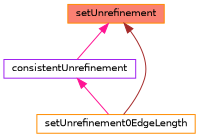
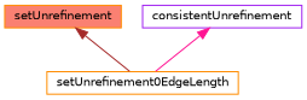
  digraph {
    rankdir=TB
    node [color=darkorange fillcolor=white fontname=Helvetica fontsize=10 shape=record style=filled]
    edge [color=deeppink dir=back fontname=Helvetica fontsize=10 labelfontname=Helvetica labelfontsize=10 style=solid]
    n1 [fillcolor=salmon fontcolor=black height=0.2 label=setUnrefinement width=0.4]
    n2 [color=purple height=0.2 label=consistentUnrefinement width=0.4]
    n3 [height=0.2 label=setUnrefinement0EdgeLength width=0.4]
-   n1 -> n2
    n1 -> n3 [color=brown]
    n2 -> n3
  }
